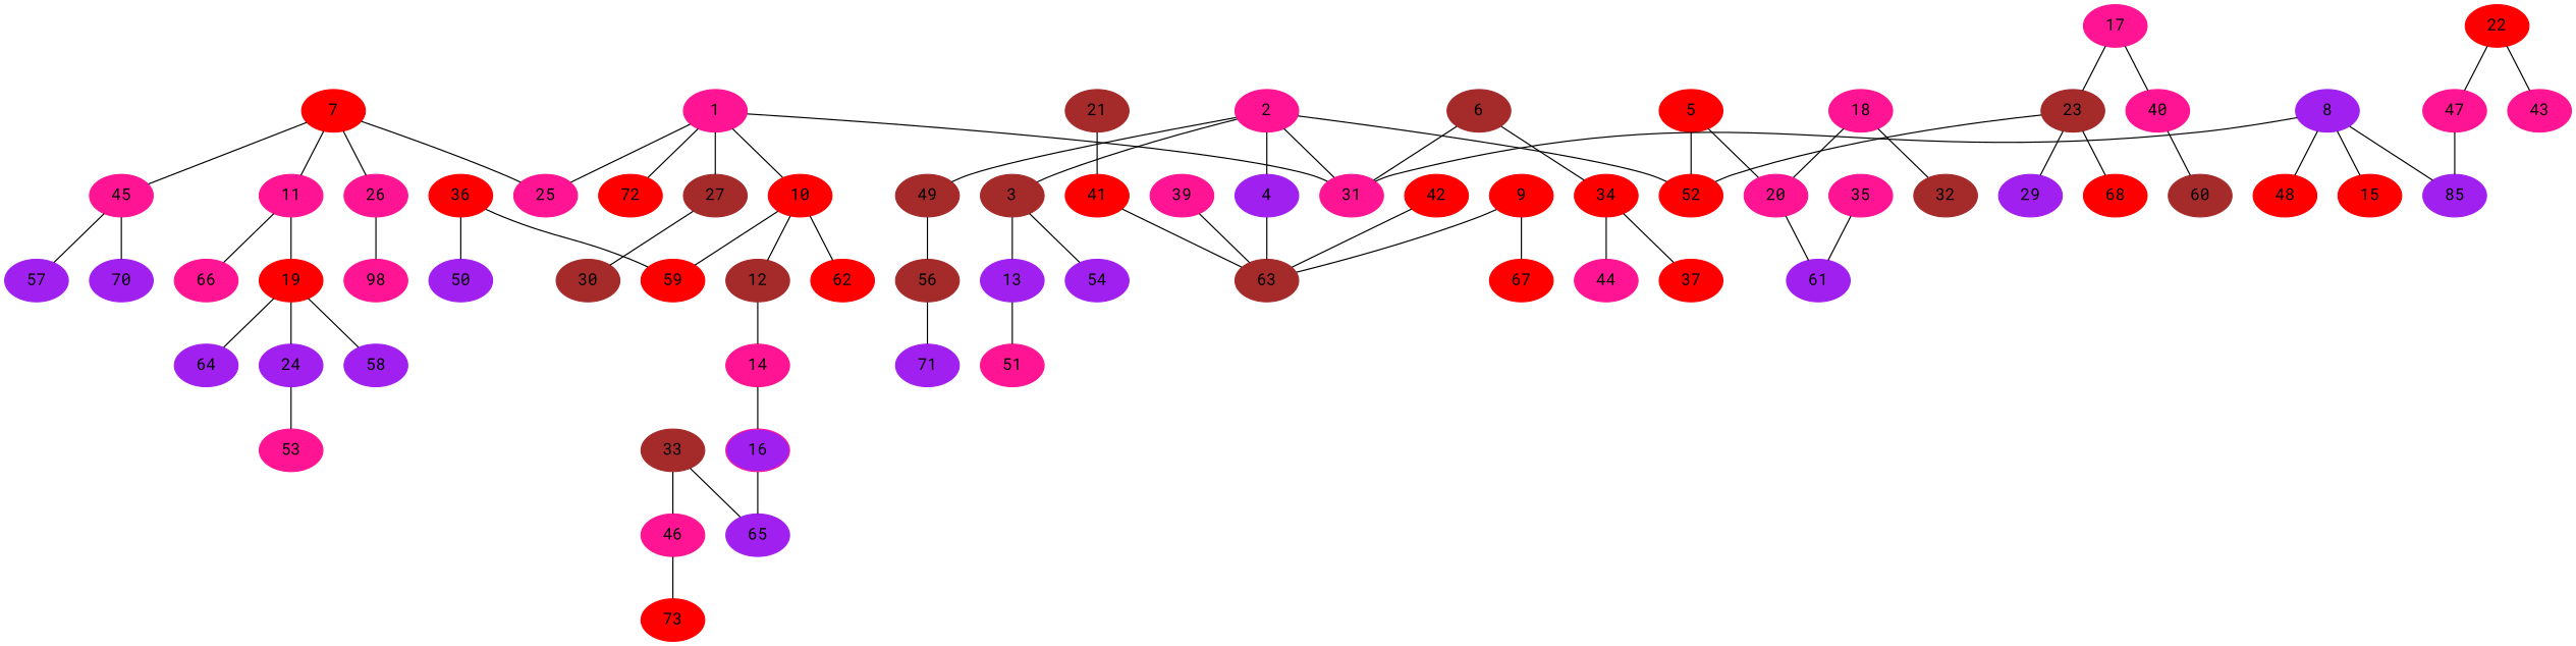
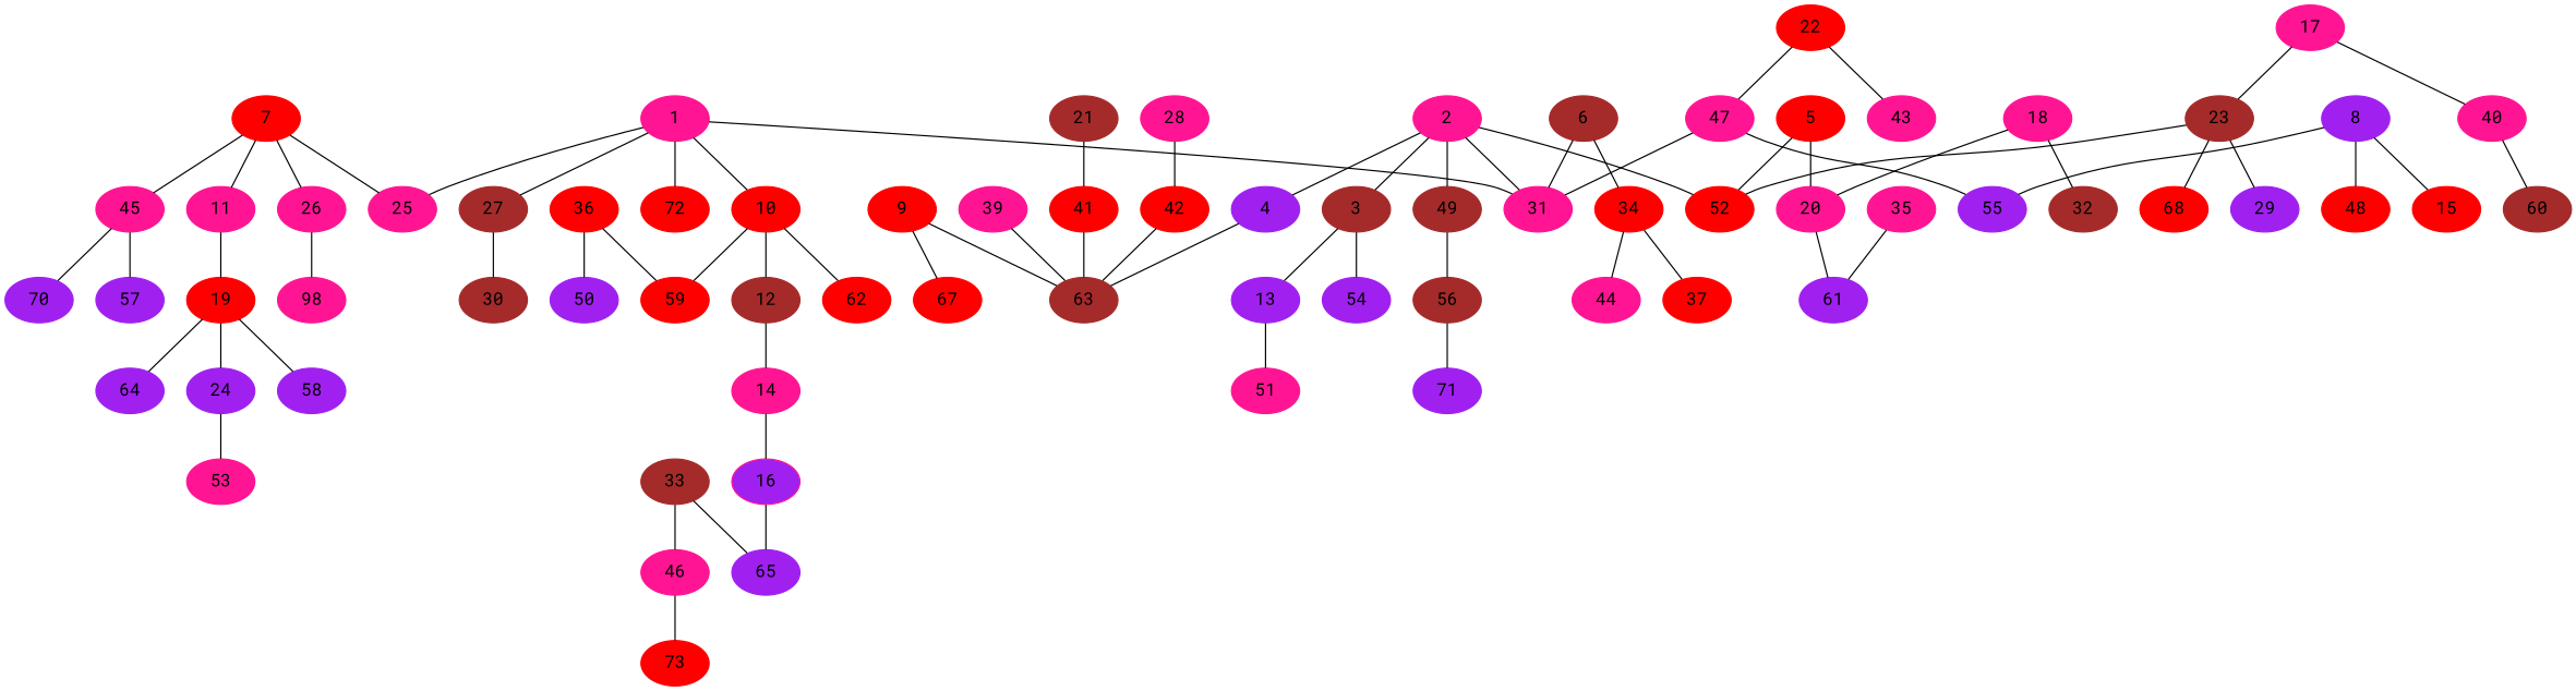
  graph {
    fontname="Roboto Mono"
    node [color=deeppink fontname="Roboto Mono" style=filled]
    edge [fontname="Roboto Mono" weight=1.0]
    10 [color=red]
    1
    25
    27 [color=brown]
    31
    72 [color=red]
    12 [color=brown]
    59 [color=red]
    62 [color=red]
    30 [color=brown]
    2
    3 [color=brown]
    4 [color=purple]
    49 [color=brown]
    52 [color=red]
    13 [color=purple]
    54 [color=purple]
    63 [color=brown]
    56 [color=brown]
    51
    5 [color=red]
    20
    61 [color=purple]
    6 [color=brown]
    34 [color=red]
    37 [color=red]
    44
    7 [color=red]
    11
    26
    45
    19 [color=red]
-   66
    n34 [label=98]
    70 [color=purple]
    57 [color=purple]
    8 [color=purple]
    15 [color=red]
    48 [color=red]
-   55 [color=purple label=85]
+   55 [color=purple]
    9 [color=red]
    67 [color=red]
    14
    24 [color=purple]
    58 [color=purple]
    64 [color=purple]
    16 [fillcolor=purple]
    65 [color=purple]
    23 [color=brown]
    17
    40
    29 [color=purple]
    68 [color=red]
    60 [color=brown]
    18
    32 [color=brown]
    53
    21 [color=brown]
    41 [color=red]
    22 [color=red]
    43
    47
    42 [color=red]
+   28
    33 [color=brown]
    46
    73 [color=red]
    35
    36 [color=red]
    50 [color=purple]
    39
    71 [color=purple]
    10 -- 12
    10 -- 59
    10 -- 62
    1 -- 10
    1 -- 25
    1 -- 27
    1 -- 31
    1 -- 72
    27 -- 30
    12 -- 14
    2 -- 31
    2 -- 3
    2 -- 4
    2 -- 49
    2 -- 52
    3 -- 13
    3 -- 54
    4 -- 63
    49 -- 56
    13 -- 51
    56 -- 71
    5 -- 52
    5 -- 20
    20 -- 61
    6 -- 31
    6 -- 34
    34 -- 37
    34 -- 44
    7 -- 25
    7 -- 11
    7 -- 26
    7 -- 45
    11 -- 19
-   11 -- 66
    26 -- n34
    45 -- 70
    45 -- 57
    19 -- 24
    19 -- 58
    19 -- 64
-   8 -- 31
+   47 -- 31
    8 -- 15
    8 -- 48
    8 -- 55
    9 -- 63
    9 -- 67
    14 -- 16
    24 -- 53
    16 -- 65
    23 -- 52
    23 -- 29
    23 -- 68
    17 -- 23
    17 -- 40
    40 -- 60
    18 -- 20
    18 -- 32
    21 -- 41
    41 -- 63
    22 -- 43
    22 -- 47
    47 -- 55
    42 -- 63
+   28 -- 42
    33 -- 65
    33 -- 46
    46 -- 73
    35 -- 61
    36 -- 59
    36 -- 50
    39 -- 63
  }
